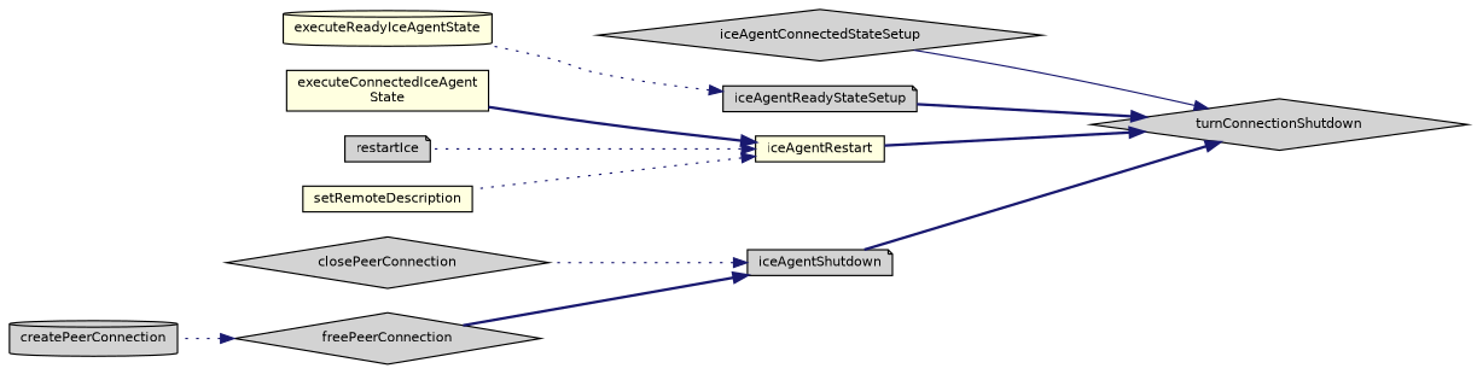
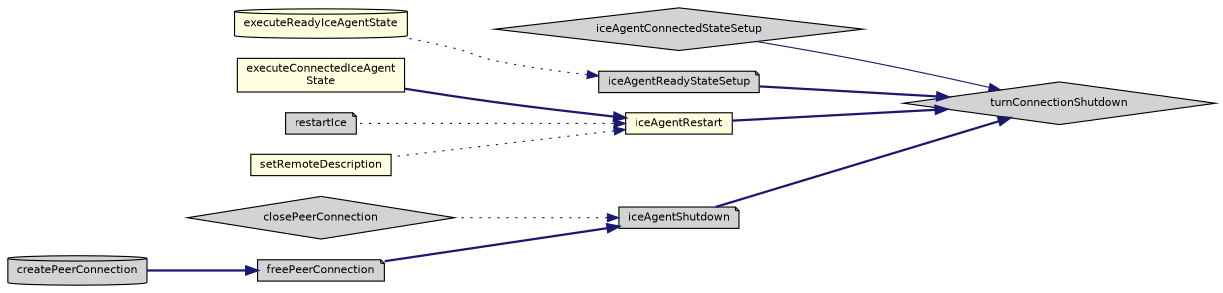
  digraph {
    rankdir=RL
    node [color=black fillcolor=lightgrey fontname=Helvetica fontsize=10 shape=diamond style=filled]
    edge [color=midnightblue dir=back fontname=Helvetica fontsize=10 labelfontname=Helvetica labelfontsize=10 style=bold]
    n1 [fontcolor=black height=0.2 label=turnConnectionShutdown width=0.4]
    n2 [height=0.2 label=iceAgentConnectedStateSetup width=0.4]
    n3 [height=0.2 label=iceAgentReadyStateSetup shape=note width=0.4]
    n4 [fillcolor=lightyellow height=0.2 label=iceAgentRestart shape=box width=0.4]
    n5 [height=0.2 label=iceAgentShutdown shape=note width=0.4]
    n6 [fillcolor=lightyellow height=0.2 label=executeReadyIceAgentState shape=cylinder width=0.4]
    n7 [fillcolor=lightyellow height=0.2 label="executeConnectedIceAgent\lState" shape=box width=0.4]
    n8 [height=0.2 label=restartIce shape=note width=0.4]
    n9 [fillcolor=lightyellow height=0.2 label=setRemoteDescription shape=box width=0.4]
    n10 [height=0.2 label=closePeerConnection width=0.4]
-   n11 [height=0.2 label=freePeerConnection width=0.4]
+   n11 [height=0.2 label=freePeerConnection shape=note width=0.4]
    n12 [height=0.2 label=createPeerConnection shape=cylinder width=0.4]
    n1 -> n2 [style=solid]
    n1 -> n3
    n1 -> n4
    n1 -> n5
    n3 -> n6 [style=dotted]
    n4 -> n7
    n4 -> n8 [style=dotted]
    n4 -> n9 [style=dotted]
    n5 -> n10 [style=dotted]
    n5 -> n11
-   n11 -> n12 [style=dotted]
+   n11 -> n12
  }
